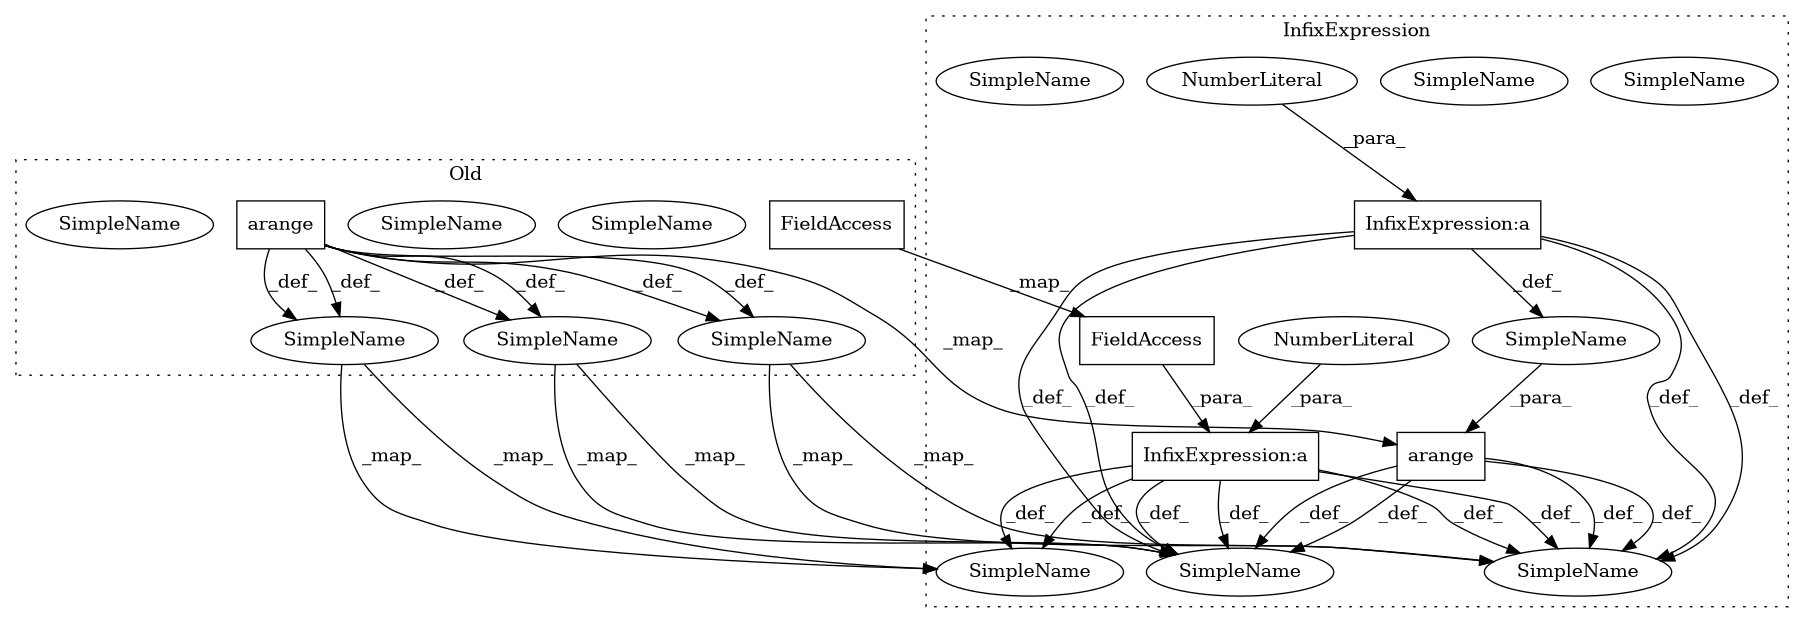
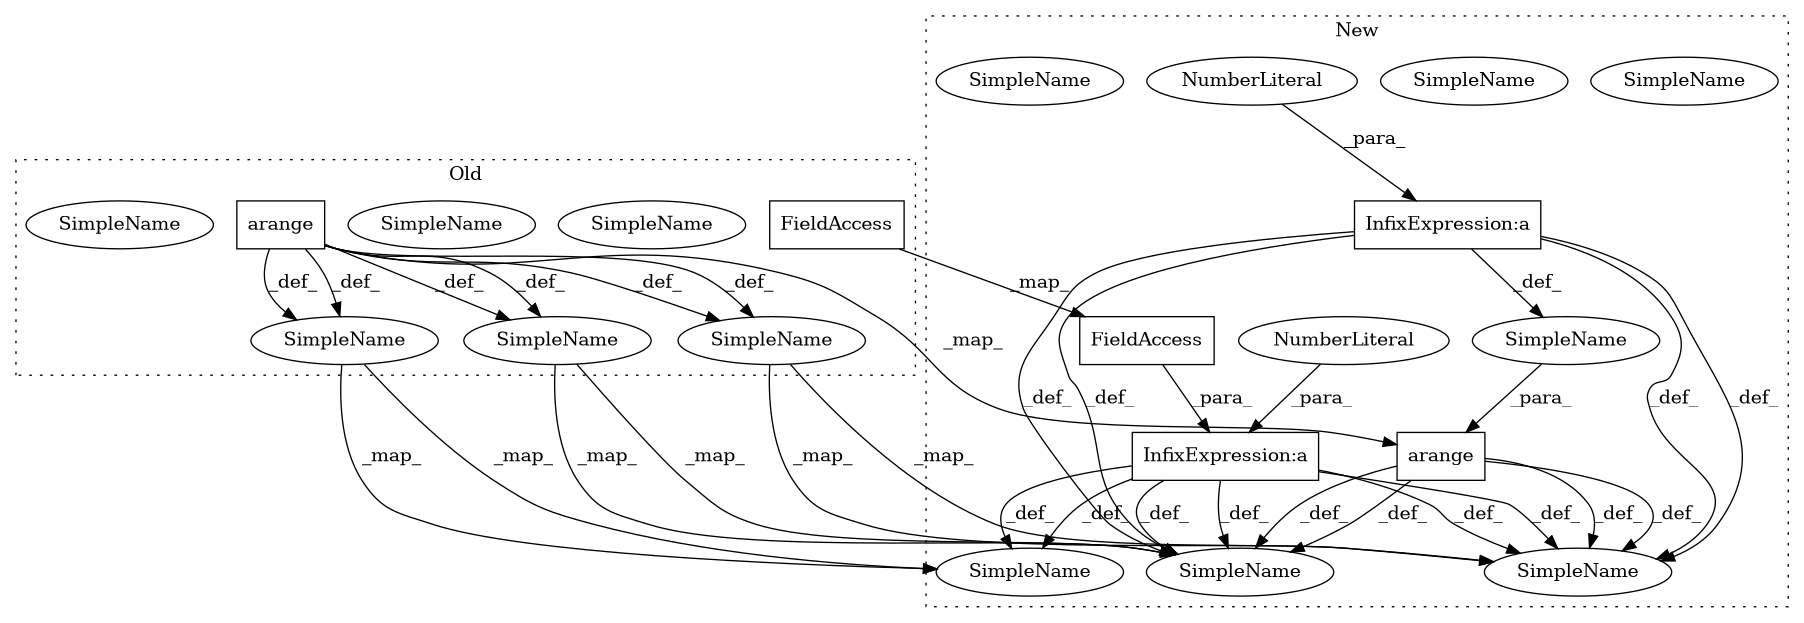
  digraph {
    node [a=42 l=7 s=23088 shape=ellipse]
    n1 [a=32 l="7,1" label=arange s="21221,21233" shape=box]
    n2 [label=SimpleName]
    n3 [label=SimpleName]
    n4 [l=5 label=SimpleName s=23160]
    n5 [l=5 label=SimpleName s=23160]
    n6 [a=22 l=3 label=FieldAccess s=22412 shape=box]
    n7 [label=SimpleName s=21213]
    n8 [label=SimpleName s=21213]
    n9 [a=32 l="7,1" label=arange s="22427,22443" shape=box]
    n10 [label=SimpleName s=23116]
    n11 [label=SimpleName s=23116]
    n12 [l=5 label=SimpleName s=23188]
    n13 [l=5 label=SimpleName s=23188]
    n14 [label=SimpleName l="" s=""]
    n15 [a=27 l=3 label="InfixExpression:a" s=22439 shape=box]
    n16 [a=34 l=1 label=NumberLiteral s=22442]
    n17 [a=27 l=3 label="InfixExpression:a" s=21253 shape=box]
    n18 [a=22 l=3 label=FieldAccess s=21250 shape=box]
    n19 [a=34 l=1 label=NumberLiteral s=21256]
    n20 [label=SimpleName s=21233]
    n21 [label=SimpleName s=21233]
    subgraph cluster_1 {
      label=Old
      style=dotted
      n1
      n2
      n3
      n4
      n5
      n6
      n7
      n8
    }
    subgraph cluster_2 {
-     label=InfixExpression
+     label=New
      style=dotted
      n9
      n10
      n11
      n12
      n13
      n14
      n15
      n16
      n17
      n18
      n19
      n20
      n21
    }
    n1 -> n3 [label=_def_]
    n1 -> n3 [label=_def_]
    n1 -> n5 [label=_def_]
    n1 -> n5 [label=_def_]
    n1 -> n8 [label=_def_]
    n1 -> n8 [label=_def_]
    n1 -> n9 [label=_map_]
    n3 -> n11 [label=_map_]
    n3 -> n11 [label=_map_]
    n5 -> n13 [label=_map_]
    n5 -> n13 [label=_map_]
    n6 -> n18 [label=_map_]
    n8 -> n21 [label=_map_]
    n8 -> n21 [label=_map_]
    n9 -> n11 [label=_def_]
    n9 -> n11 [label=_def_]
    n9 -> n13 [label=_def_]
    n9 -> n13 [label=_def_]
    n14 -> n9 [label=_para_]
    n15 -> n11 [label=_def_]
    n15 -> n11 [label=_def_]
    n15 -> n13 [label=_def_]
    n15 -> n13 [label=_def_]
    n15 -> n14 [label=_def_]
    n16 -> n15 [label=_para_]
    n17 -> n11 [label=_def_]
    n17 -> n11 [label=_def_]
    n17 -> n13 [label=_def_]
    n17 -> n13 [label=_def_]
    n17 -> n21 [label=_def_]
    n17 -> n21 [label=_def_]
    n18 -> n17 [label=_para_]
    n19 -> n17 [label=_para_]
  }
